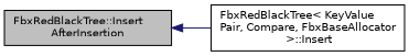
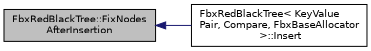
  digraph {
    rankdir=LR
    node [color=black fontname=Helvetica fontsize=10 shape=record style=filled]
-   n1 [fillcolor=grey75 fontcolor=black height=0.2 label="FbxRedBlackTree::Insert\lAfterInsertion" width=0.4]
+   n1 [fillcolor=grey75 fontcolor=black height=0.2 label="FbxRedBlackTree::FixNodes\lAfterInsertion" width=0.4]
    n2 [fillcolor=white height=0.2 label="FbxRedBlackTree\< KeyValue\lPair, Compare, FbxBaseAllocator\l \>::Insert" width=0.4]
    n1 -> n2 [color=midnightblue dir=back fontname=Helvetica fontsize=10 labelfontname=Helvetica labelfontsize=10 style=solid]
  }
